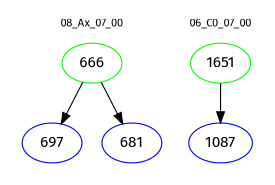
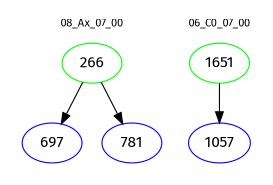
  digraph {
    fontname="Fira Sans"
    node [color=blue fontname="Fira Sans"]
    edge [color=black fontname="Fira Sans"]
-   n1 [color=green label=666]
+   n1 [color=green label=266]
    n2 [label=697]
-   n3 [label=681]
+   n3 [label=781]
    n4 [color=green label=1651]
-   n5 [label=1087]
+   n5 [label=1057]
    subgraph cluster_1 {
      color=white
      fontsize=10
      label="08_Ax_07_00"
      n1
      n2
      n3
    }
    subgraph cluster_2 {
      color=white
      fontsize=10
      label="06_C0_07_00"
      n4
      n5
    }
    n1 -> n2
    n1 -> n3
    n4 -> n5
  }
